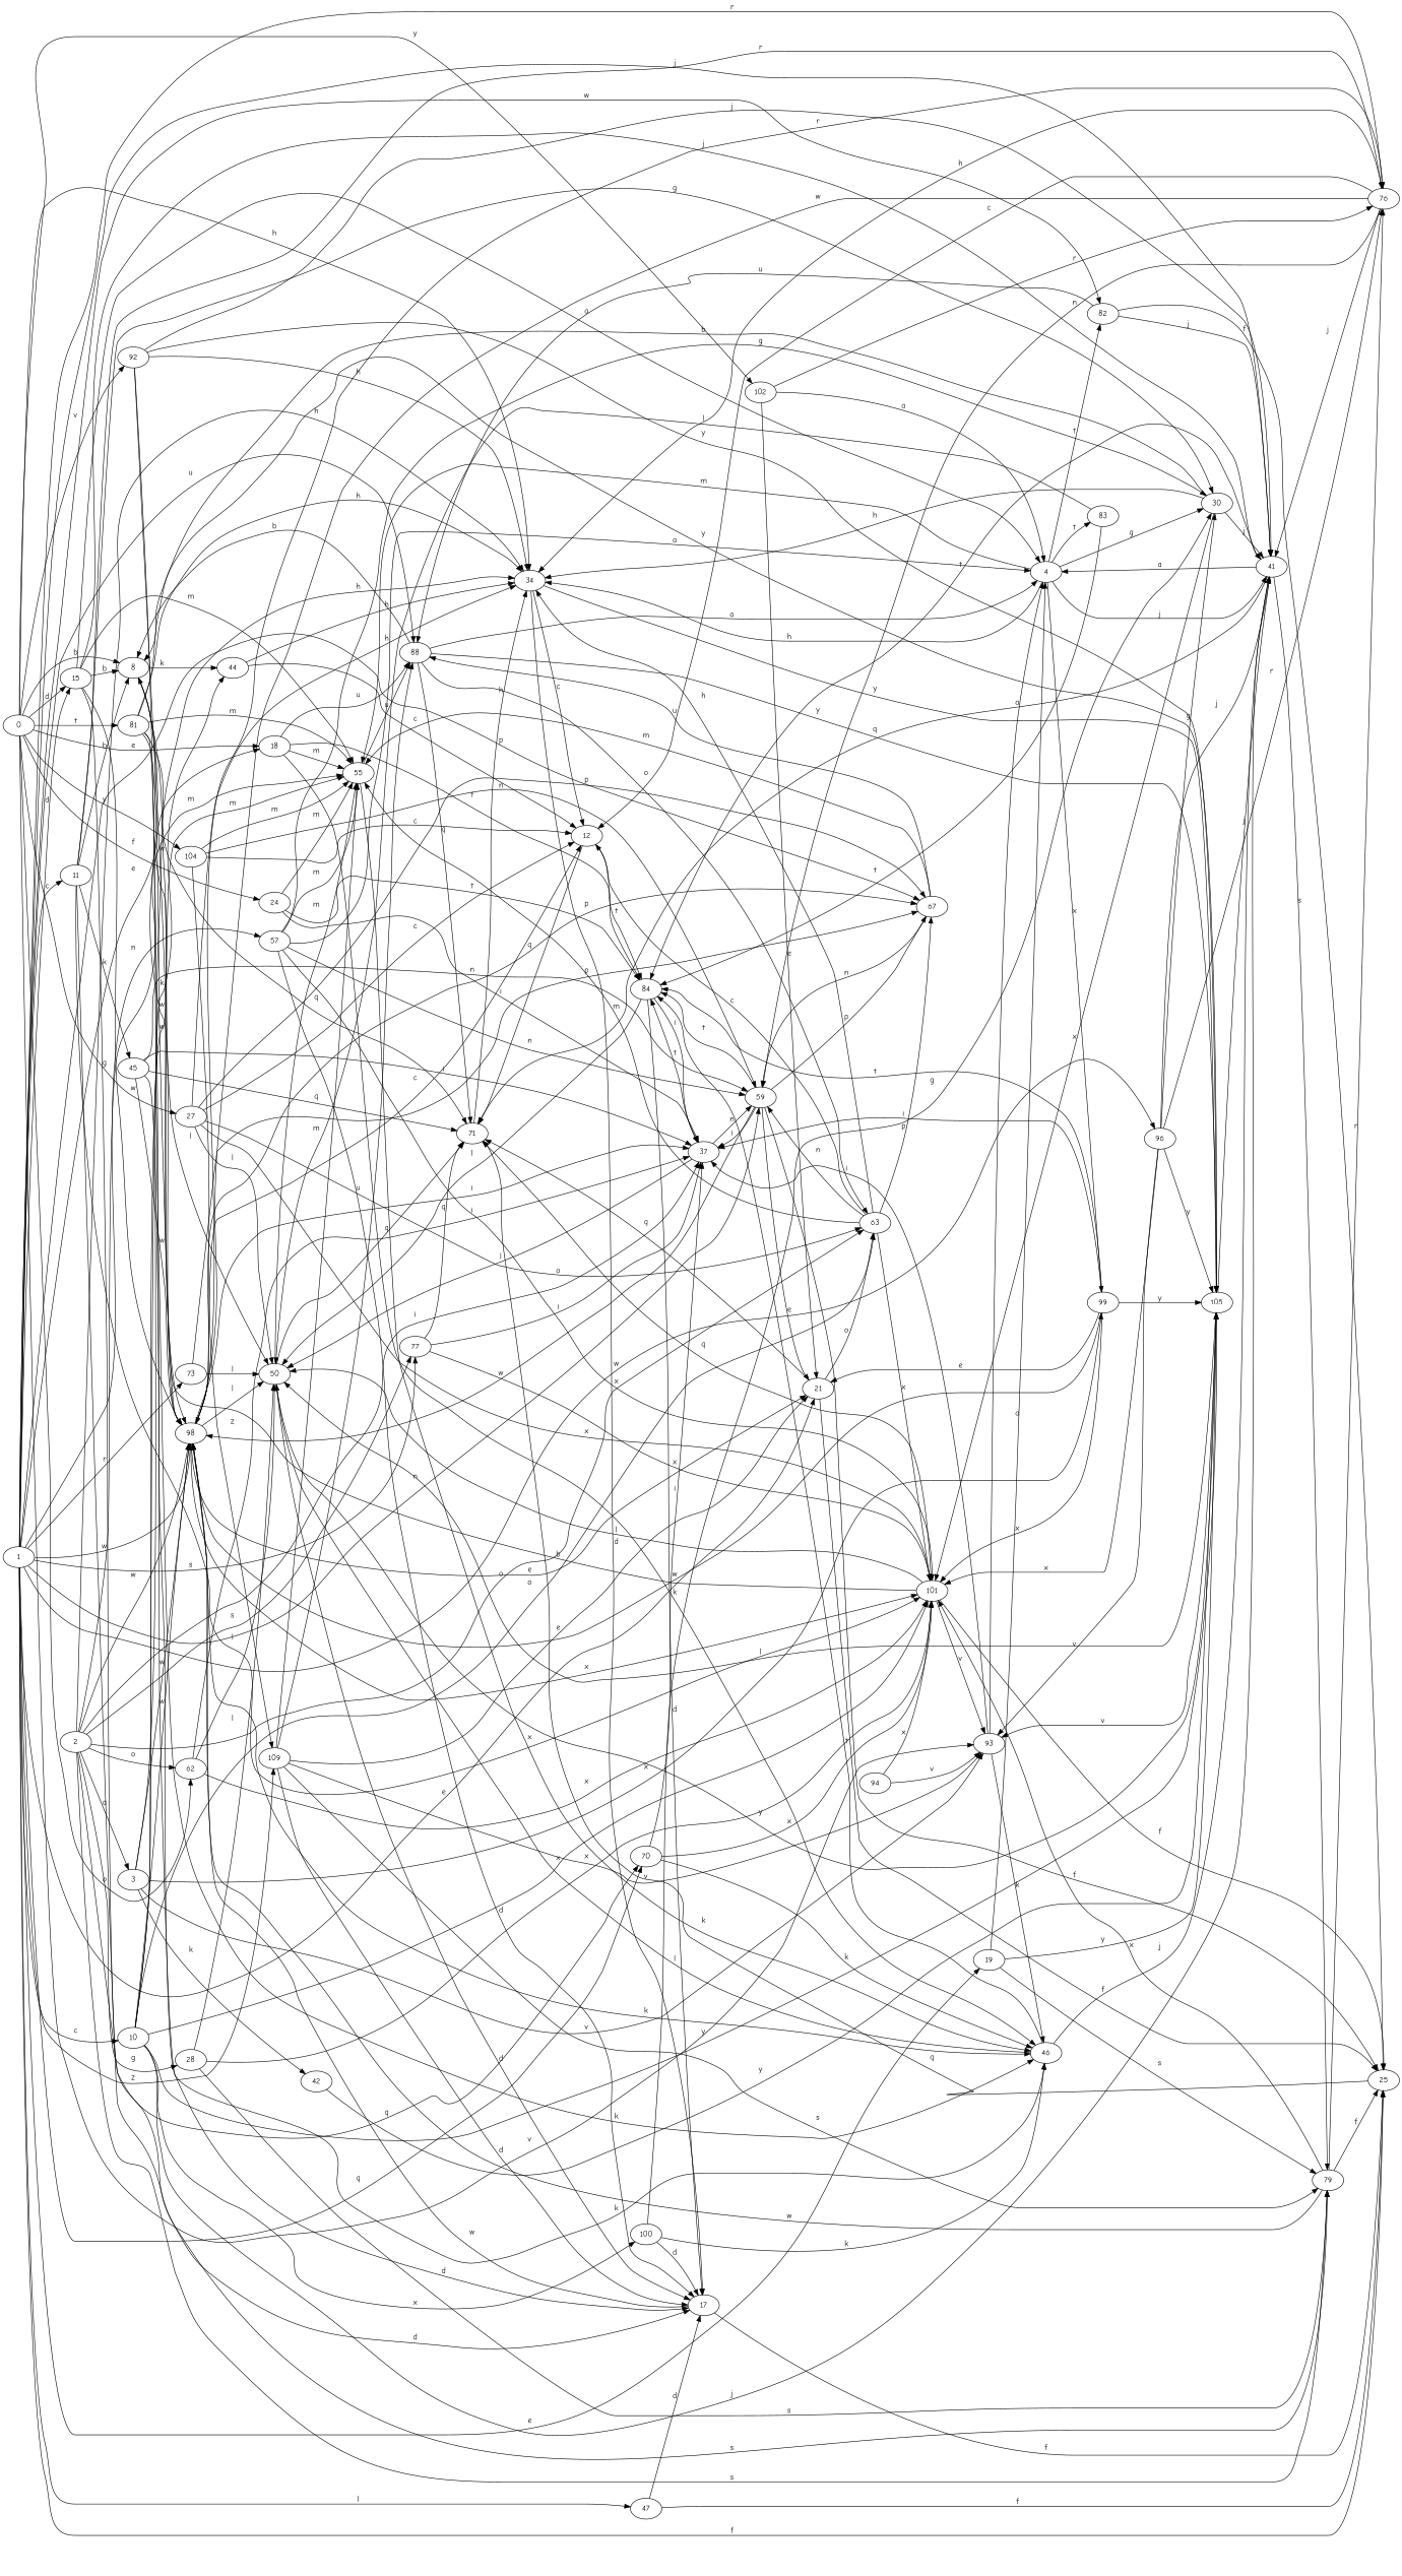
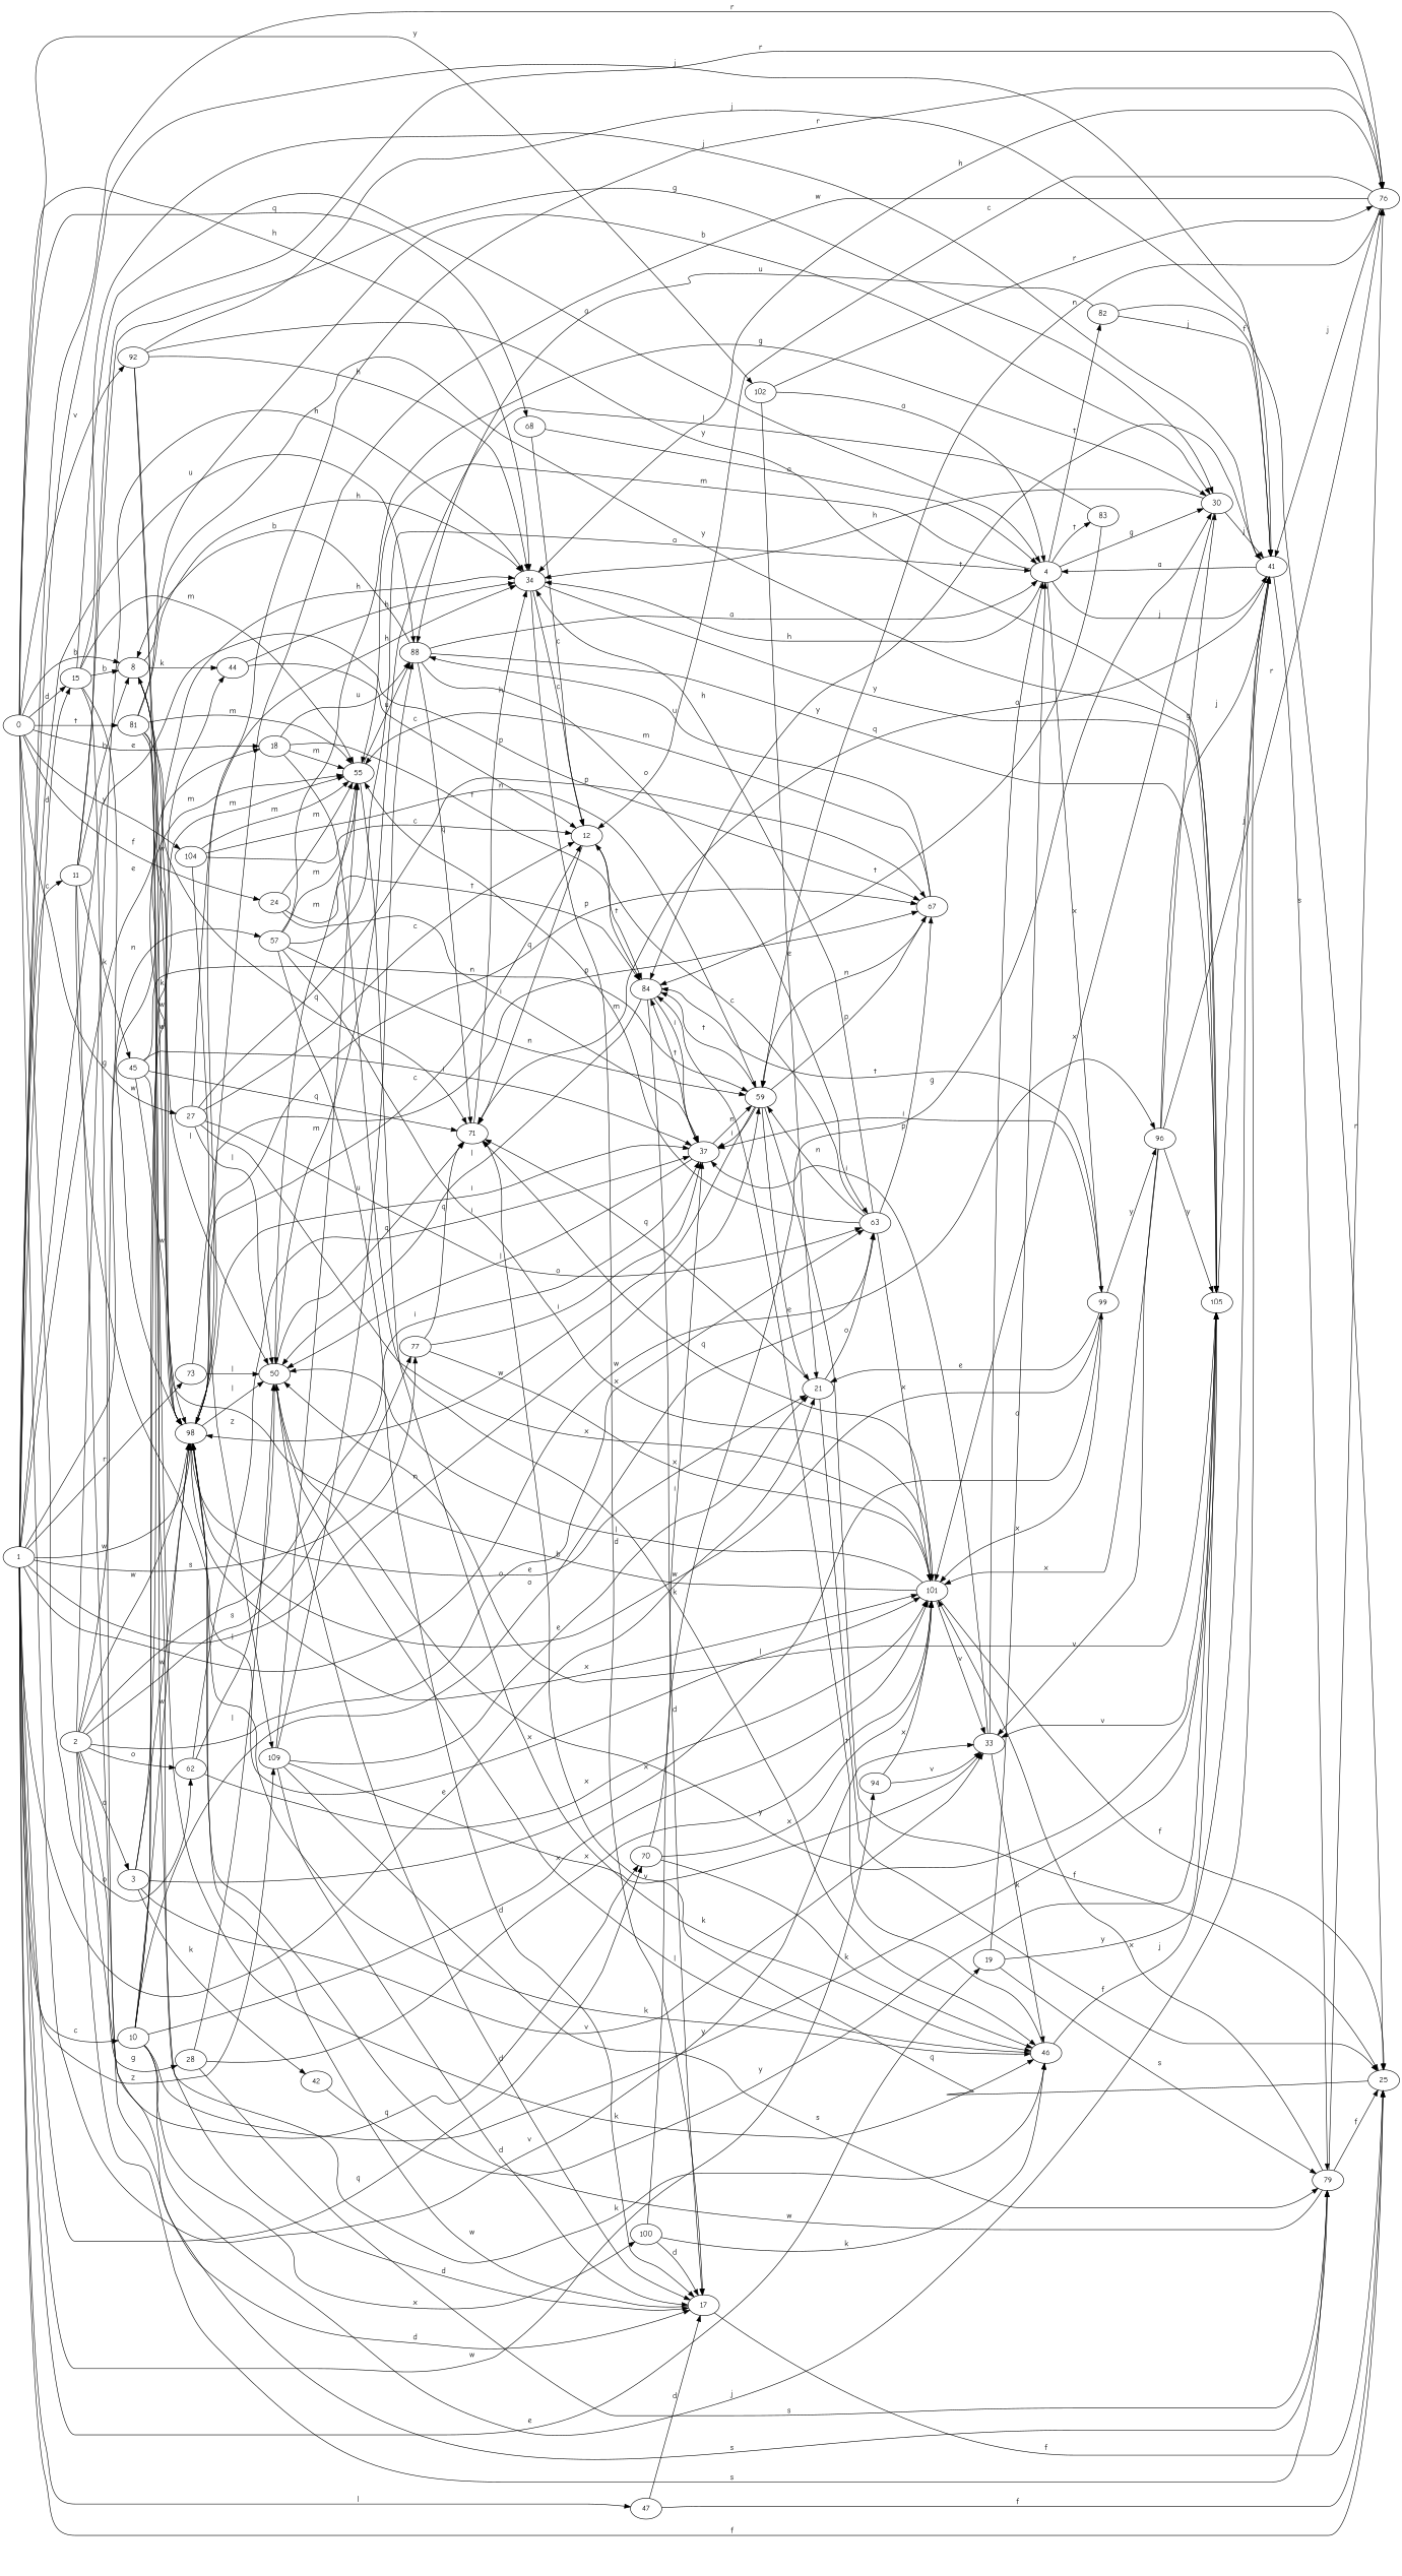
  strict digraph {
    fontname="Comic Neue"
    rankdir=LR
    node [fontname="Comic Neue"]
    edge [fontname="Comic Neue"]
    0
    8
    15
    18
    24
    27
    34
    62
+   68
    81
    92
-   93
+   93 [label=33]
    102
    104
    98
    44
    50
    41
    55
    79
    4
    88
    84
    46
    37
    67
    63
    101
    12
    105
    17
    71
    21
    76
    59
    109
    1
    10
    11
    19
    25
    47
    57
    70
    73
    77
    94
    96
    100
    30
    45
    2
    3
    28
    42
    99
    82
    83
    0 -> 8 [label=b]
    0 -> 15 [label=d]
    0 -> 18 [label=e]
    0 -> 24 [label=f]
    0 -> 27 [label=g]
    0 -> 34 [label=h]
    0 -> 62 [label=o]
+   0 -> 68 [label=q]
    0 -> 81 [label=t]
    0 -> 92 [label=v]
    0 -> 93 [label=v]
    0 -> 102 [label=y]
    0 -> 104 [label=y]
    8 -> 98 [label=w]
    8 -> 44 [label=k]
    8 -> 50 [label=l]
    15 -> 8 [label=b]
    15 -> 98 [label=w]
    15 -> 41 [label=j]
    15 -> 55 [label=m]
    15 -> 79 [label=s]
    15 -> 4 [label=a]
    18 -> 55 [label=m]
    18 -> 88 [label=u]
    18 -> 84 [label=t]
    18 -> 46 [label=k]
    24 -> 55 [label=m]
    24 -> 84 [label=t]
    24 -> 37 [label=i]
    27 -> 34 [label=h]
    27 -> 50 [label=l]
    27 -> 67 [label=p]
    27 -> 63 [label=o]
    27 -> 101 [label=x]
    27 -> 12 [label=c]
    34 -> 12 [label=c]
    34 -> 105 [label=y]
    34 -> 17 [label=d]
    62 -> 50 [label=l]
    62 -> 37 [label=i]
    62 -> 101 [label=x]
+   68 -> 4 [label=a]
+   68 -> 12 [label=c]
    81 -> 34 [label=h]
    81 -> 98 [label=w]
    81 -> 55 [label=m]
    81 -> 105 [label=y]
    81 -> 17 [label=d]
    81 -> 71 [label=q]
    92 -> 34 [label=h]
    92 -> 98 [label=w]
    92 -> 41 [label=j]
    92 -> 46 [label=k]
    92 -> 105 [label=y]
    93 -> 4 [label=a]
    93 -> 46 [label=k]
    93 -> 37 [label=i]
    102 -> 4 [label=a]
    102 -> 21 [label=e]
    102 -> 76 [label=r]
    104 -> 55 [label=m]
    104 -> 12 [label=c]
    104 -> 59 [label=n]
    104 -> 109 [label=z]
    98 -> 50 [label=l]
    98 -> 46 [label=k]
    98 -> 37 [label=i]
    98 -> 67 [label=p]
    98 -> 101 [label=x]
    98 -> 12 [label=c]
    98 -> 21 [label=e]
    98 -> 76 [label=r]
    44 -> 34 [label=h]
    44 -> 12 [label=c]
    50 -> 55 [label=m]
    50 -> 105 [label=y]
    50 -> 17 [label=d]
    50 -> 71 [label=q]
    41 -> 79 [label=s]
    41 -> 4 [label=a]
    41 -> 84 [label=t]
    41 -> 71 [label=q]
    55 -> 88 [label=u]
    55 -> 46 [label=k]
    79 -> 98 [label=w]
    79 -> 101 [label=x]
    79 -> 76 [label=r]
    79 -> 25 [label=f]
    4 -> 34 [label=h]
    4 -> 41 [label=j]
    4 -> 55 [label=m]
    4 -> 30 [label=g]
    4 -> 99 [label=x]
    4 -> 82 [label=t]
    4 -> 83 [label=t]
    88 -> 8 [label=b]
    88 -> 4 [label=a]
    88 -> 63 [label=o]
    88 -> 105 [label=y]
    88 -> 71 [label=q]
    84 -> 50 [label=l]
    84 -> 37 [label=i]
    84 -> 17 [label=d]
    46 -> 50 [label=l]
    46 -> 41 [label=j]
    46 -> 84 [label=t]
    37 -> 50 [label=l]
    37 -> 84 [label=t]
    37 -> 59 [label=n]
    67 -> 55 [label=m]
    67 -> 88 [label=u]
    67 -> 59 [label=n]
    63 -> 34 [label=h]
    63 -> 55 [label=m]
    63 -> 67 [label=p]
    63 -> 101 [label=x]
    63 -> 12 [label=c]
    63 -> 59 [label=n]
    101 -> 8 [label=b]
    101 -> 93 [label=v]
    101 -> 50 [label=l]
    101 -> 71 [label=q]
    101 -> 25 [label=f]
    12 -> 84 [label=t]
    12 -> 71 [label=q]
    105 -> 93 [label=v]
    105 -> 50 [label=l]
    105 -> 41 [label=j]
    17 -> 98 [label=w]
    17 -> 25 [label=f]
    71 -> 34 [label=h]
    21 -> 63 [label=o]
    21 -> 71 [label=q]
    21 -> 25 [label=f]
    76 -> 34 [label=h]
    76 -> 98 [label=w]
    76 -> 41 [label=j]
    76 -> 12 [label=c]
    76 -> 59 [label=n]
    59 -> 98 [label=w]
    59 -> 84 [label=t]
    59 -> 37 [label=i]
    59 -> 67 [label=p]
    59 -> 21 [label=e]
    59 -> 25 [label=f]
    109 -> 93 [label=v]
    109 -> 55 [label=m]
    109 -> 79 [label=s]
    109 -> 88 [label=u]
    109 -> 17 [label=d]
    109 -> 21 [label=e]
    1 -> 15 [label=d]
    1 -> 18 [label=e]
    1 -> 98 [label=w]
    1 -> 41 [label=j]
    1 -> 88 [label=u]
    1 -> 67 [label=p]
    1 -> 21 [label=e]
    1 -> 76 [label=r]
    1 -> 59 [label=n]
    1 -> 109 [label=z]
    1 -> 10 [label=c]
    1 -> 11 [label=c]
    1 -> 19 [label=e]
    1 -> 25 [label=f]
    1 -> 47 [label=l]
    1 -> 57 [label=n]
    1 -> 70 [label=q]
    1 -> 73 [label=r]
    1 -> 77 [label=s]
-   1 -> 82 [label=w]
+   1 -> 94 [label=w]
    1 -> 96 [label=w]
    10 -> 98 [label=w]
    10 -> 44 [label=k]
    10 -> 41 [label=j]
    10 -> 55 [label=m]
    10 -> 63 [label=o]
    10 -> 101 [label=x]
    10 -> 105 [label=y]
    10 -> 100 [label=x]
    11 -> 8 [label=b]
    11 -> 101 [label=x]
    11 -> 17 [label=d]
    11 -> 76 [label=r]
    11 -> 30 [label=g]
    11 -> 45 [label=k]
    19 -> 79 [label=s]
    19 -> 4 [label=a]
    19 -> 105 [label=y]
    25 -> 71 [label=q]
    47 -> 17 [label=d]
    47 -> 25 [label=f]
    57 -> 55 [label=m]
    57 -> 4 [label=a]
    57 -> 101 [label=x]
    57 -> 17 [label=d]
    57 -> 59 [label=n]
    57 -> 30 [label=g]
    70 -> 46 [label=k]
    70 -> 37 [label=i]
    70 -> 101 [label=x]
    73 -> 50 [label=l]
    73 -> 67 [label=p]
    77 -> 37 [label=i]
    77 -> 101 [label=x]
    77 -> 71 [label=q]
    94 -> 93 [label=v]
    94 -> 101 [label=x]
    96 -> 93 [label=v]
    96 -> 41 [label=j]
    96 -> 101 [label=x]
    96 -> 105 [label=y]
    96 -> 76 [label=r]
    96 -> 30 [label=g]
    100 -> 46 [label=k]
    100 -> 17 [label=d]
    100 -> 30 [label=g]
-   30 -> 8 [label=b]
+   8 -> 30 [label=b]
    30 -> 34 [label=h]
    30 -> 41 [label=j]
    30 -> 101 [label=x]
    45 -> 98 [label=w]
    45 -> 46 [label=k]
    45 -> 37 [label=i]
    45 -> 71 [label=q]
    45 -> 59 [label=n]
    2 -> 34 [label=h]
    2 -> 62 [label=o]
    2 -> 98 [label=w]
    2 -> 55 [label=m]
    2 -> 79 [label=s]
    2 -> 37 [label=i]
    2 -> 63 [label=o]
    2 -> 70 [label=q]
    2 -> 77 [label=s]
    2 -> 3 [label=a]
    2 -> 28 [label=g]
    3 -> 34 [label=h]
    3 -> 93 [label=v]
    3 -> 98 [label=w]
    3 -> 42 [label=k]
    3 -> 99 [label=x]
    28 -> 50 [label=l]
    28 -> 79 [label=s]
    28 -> 101 [label=x]
    42 -> 105 [label=y]
    99 -> 98 [label=w]
    99 -> 84 [label=t]
    99 -> 37 [label=i]
    99 -> 101 [label=x]
-   99 -> 105 [label=y]
+   99 -> 96 [label=y]
    99 -> 21 [label=e]
    82 -> 41 [label=j]
    82 -> 88 [label=u]
    82 -> 25 [label=f]
    83 -> 50 [label=l]
    83 -> 84 [label=t]
  }
